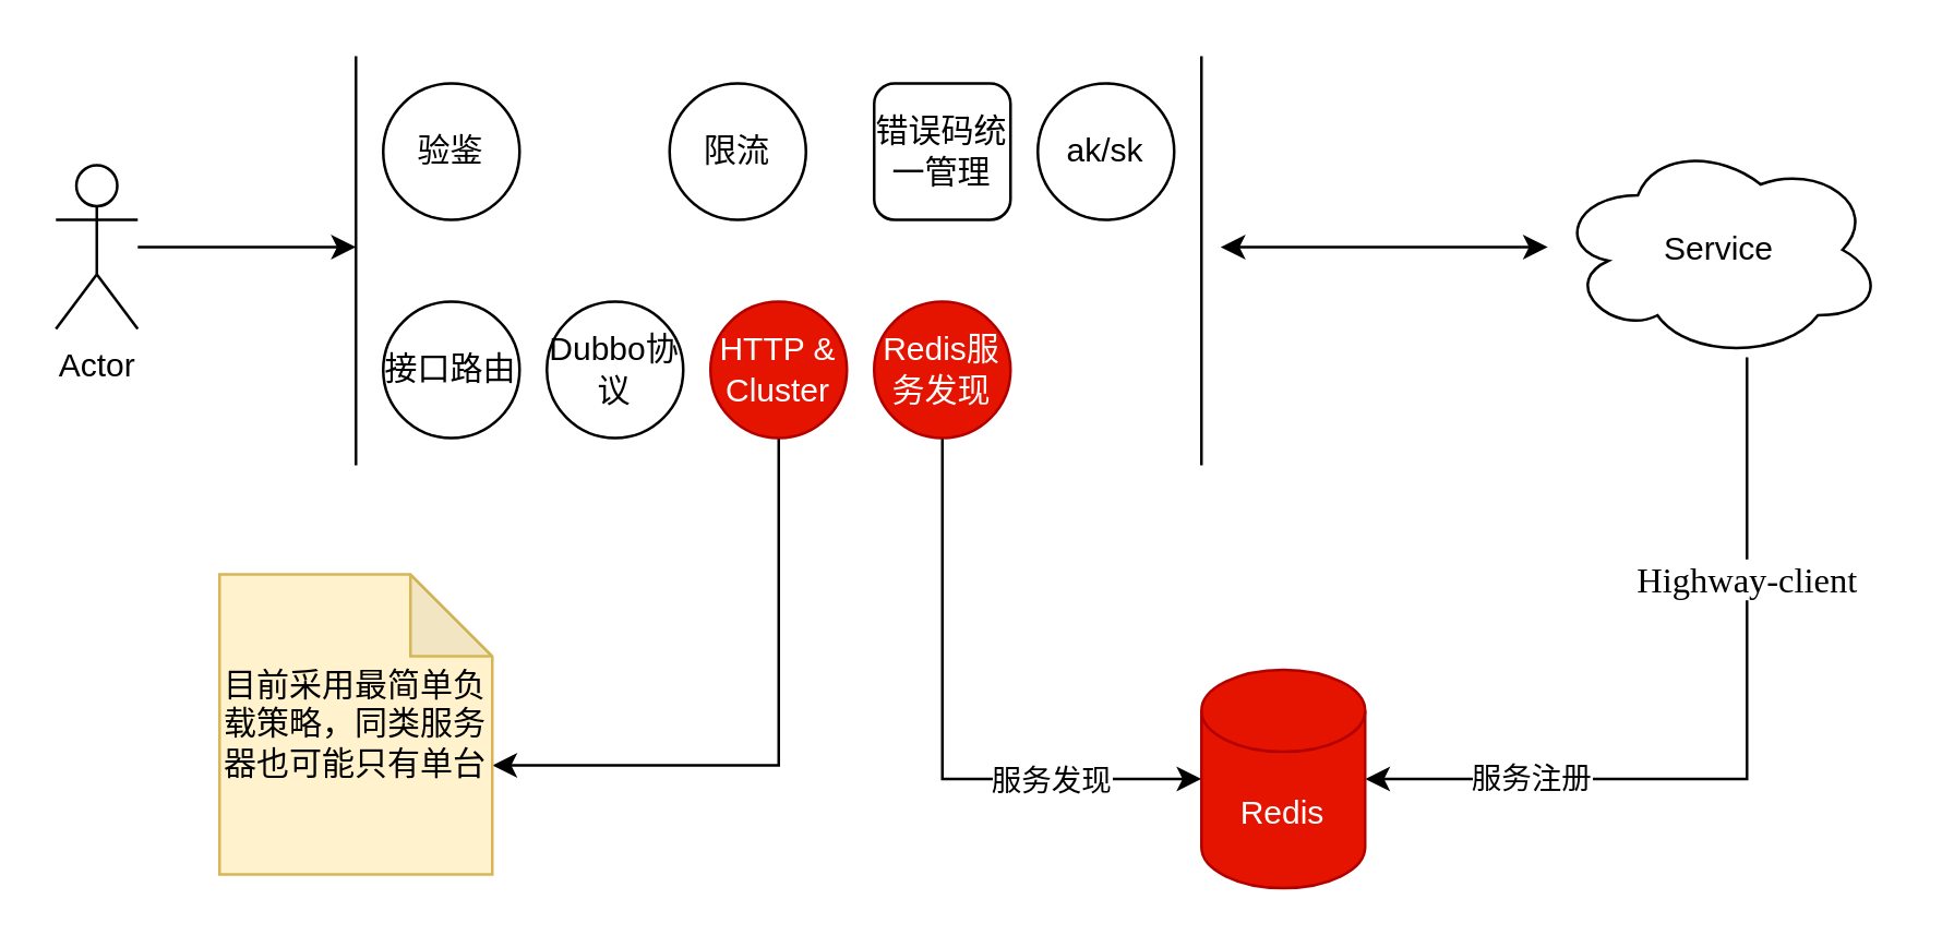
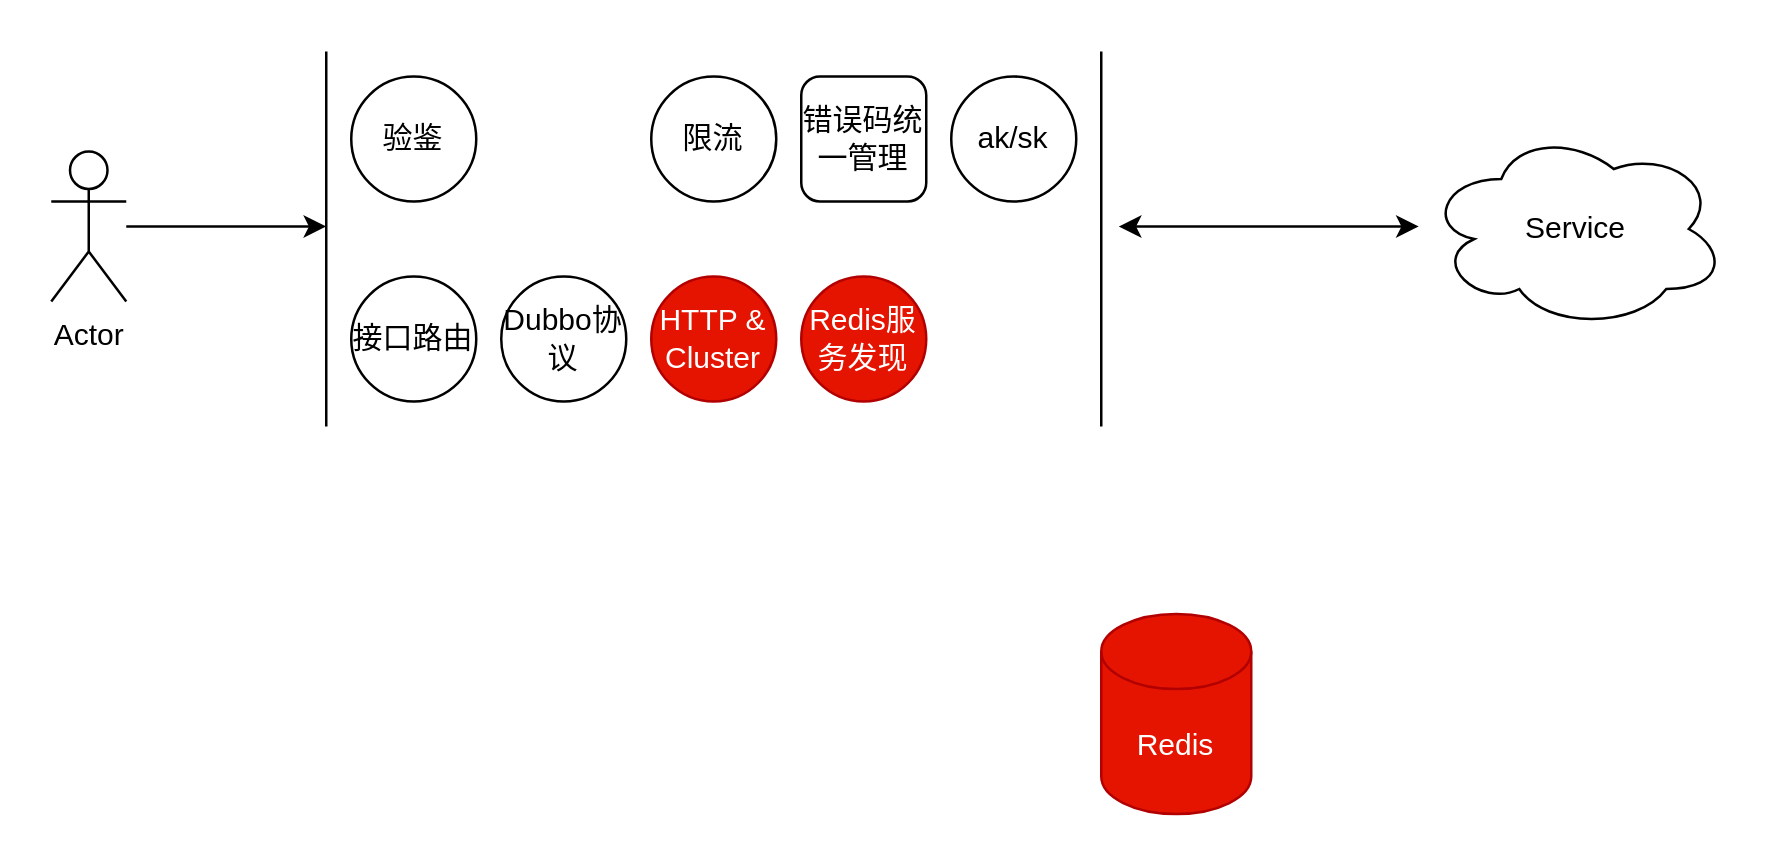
  <mxCell id="0" />
  <mxCell id="1" parent="0" />
  <mxCell id="2" style="edgeStyle=orthogonalEdgeStyle;rounded=0;orthogonalLoop=1;jettySize=auto;html=1;" edge="1" parent="1" source="3"><mxGeometry relative="1" as="geometry"><mxPoint x="130" y="90" as="targetPoint" /></mxGeometry></mxCell>
  <mxCell id="3" value="Actor" style="shape=umlActor;verticalLabelPosition=bottom;verticalAlign=top;html=1;outlineConnect=0;" vertex="1" parent="1"><mxGeometry x="20" y="60" width="30" height="60" as="geometry" /></mxCell>
  <mxCell id="4" value="" style="endArrow=none;html=1;" edge="1" parent="1"><mxGeometry width="50" height="50" relative="1" as="geometry"><mxPoint x="130" y="170" as="sourcePoint" /><mxPoint x="130" y="20" as="targetPoint" /></mxGeometry></mxCell>
  <mxCell id="5" value="验鉴" style="ellipse;whiteSpace=wrap;html=1;aspect=fixed;" vertex="1" parent="1"><mxGeometry x="140" y="30" width="50" height="50" as="geometry" /></mxCell>
- <mxCell id="6" style="edgeStyle=orthogonalEdgeStyle;rounded=0;orthogonalLoop=1;jettySize=auto;html=1;entryX=0;entryY=0;entryDx=100;entryDy=70;entryPerimeter=0;fontFamily=Garamond;fontSize=13;" edge="1" parent="1" source="7" target="22"><mxGeometry relative="1" as="geometry"><Array as="points"><mxPoint x="285" y="280" /></Array></mxGeometry></mxCell>
  <mxCell id="7" value="HTTP &amp;amp; Cluster" style="ellipse;whiteSpace=wrap;html=1;aspect=fixed;fillColor=#e51400;strokeColor=#B20000;fontColor=#ffffff;" vertex="1" parent="1"><mxGeometry x="260" y="110" width="50" height="50" as="geometry" /></mxCell>
  <mxCell id="8" value="接口路由" style="ellipse;whiteSpace=wrap;html=1;aspect=fixed;" vertex="1" parent="1"><mxGeometry x="140" y="110" width="50" height="50" as="geometry" /></mxCell>
  <mxCell id="9" value="ak/sk" style="ellipse;whiteSpace=wrap;html=1;aspect=fixed;" vertex="1" parent="1"><mxGeometry x="380" y="30" width="50" height="50" as="geometry" /></mxCell>
  <mxCell id="10" value="错误码统一管理" style="whiteSpace=wrap;html=1;aspect=fixed;rounded=1;" vertex="1" parent="1"><mxGeometry x="320" y="30" width="50" height="50" as="geometry" /></mxCell>
- <mxCell id="11" value="限流" style="ellipse;whiteSpace=wrap;html=1;aspect=fixed;" vertex="1" parent="1"><mxGeometry x="245" y="30" width="50" height="50" as="geometry" /></mxCell>
- <mxCell id="12" style="edgeStyle=orthogonalEdgeStyle;rounded=0;orthogonalLoop=1;jettySize=auto;html=1;entryX=0;entryY=0.5;entryDx=0;entryDy=0;entryPerimeter=0;" edge="1" parent="1" source="14" target="23"><mxGeometry relative="1" as="geometry"><Array as="points"><mxPoint x="345" y="285" /></Array></mxGeometry></mxCell>
- <mxCell id="13" value="服务发现" style="edgeLabel;html=1;align=center;verticalAlign=middle;resizable=0;points=[];" vertex="1" connectable="0" parent="12"><mxGeometry x="0.345" y="2" relative="1" as="geometry"><mxPoint x="16" y="2" as="offset" /></mxGeometry></mxCell>
+ <mxCell id="11" value="限流" style="ellipse;whiteSpace=wrap;html=1;aspect=fixed;" vertex="1" parent="1"><mxGeometry x="260" y="30" width="50" height="50" as="geometry" /></mxCell>
  <mxCell id="14" value="Redis服务发现" style="ellipse;whiteSpace=wrap;html=1;aspect=fixed;fillColor=#e51400;strokeColor=#B20000;fontColor=#ffffff;" vertex="1" parent="1"><mxGeometry x="320" y="110" width="50" height="50" as="geometry" /></mxCell>
  <mxCell id="15" value="Dubbo协议" style="ellipse;whiteSpace=wrap;html=1;aspect=fixed;" vertex="1" parent="1"><mxGeometry x="200" y="110" width="50" height="50" as="geometry" /></mxCell>
  <mxCell id="16" value="" style="endArrow=none;html=1;" edge="1" parent="1"><mxGeometry width="50" height="50" relative="1" as="geometry"><mxPoint x="440" y="170" as="sourcePoint" /><mxPoint x="440" y="20" as="targetPoint" /></mxGeometry></mxCell>
- <mxCell id="17" style="edgeStyle=orthogonalEdgeStyle;rounded=0;orthogonalLoop=1;jettySize=auto;html=1;entryX=1;entryY=0.5;entryDx=0;entryDy=0;entryPerimeter=0;" edge="1" parent="1" source="20" target="23"><mxGeometry relative="1" as="geometry"><Array as="points"><mxPoint x="640" y="285" /></Array></mxGeometry></mxCell>
- <mxCell id="18" value="服务注册" style="edgeLabel;html=1;align=center;verticalAlign=middle;resizable=0;points=[];" vertex="1" connectable="0" parent="17"><mxGeometry x="0.586" y="-1" relative="1" as="geometry"><mxPoint as="offset" /></mxGeometry></mxCell>
- <mxCell id="19" value="Highway-client" style="edgeLabel;html=1;align=center;verticalAlign=middle;resizable=0;points=[];fontSize=13;fontFamily=Garamond;" vertex="1" connectable="0" parent="17"><mxGeometry x="-0.453" y="-1" relative="1" as="geometry"><mxPoint as="offset" /></mxGeometry></mxCell>
  <mxCell id="20" value="Service" style="ellipse;shape=cloud;whiteSpace=wrap;html=1;" vertex="1" parent="1"><mxGeometry x="570" y="51" width="120" height="80" as="geometry" /></mxCell>
  <mxCell id="21" value="" style="endArrow=classic;startArrow=classic;html=1;" edge="1" parent="1"><mxGeometry width="50" height="50" relative="1" as="geometry"><mxPoint x="447" y="90" as="sourcePoint" /><mxPoint x="567" y="90" as="targetPoint" /></mxGeometry></mxCell>
- <mxCell id="22" value="目前采用最简单负载策略，同类服务器也可能只有单台" style="shape=note;whiteSpace=wrap;html=1;backgroundOutline=1;darkOpacity=0.05;fillColor=#fff2cc;strokeColor=#d6b656;fontFamily=Garamond;" vertex="1" parent="1"><mxGeometry x="80" y="210" width="100" height="110" as="geometry" /></mxCell>
  <mxCell id="23" value="Redis" style="shape=cylinder3;whiteSpace=wrap;html=1;boundedLbl=1;backgroundOutline=1;size=15;fillColor=#e51400;strokeColor=#B20000;fontColor=#ffffff;" vertex="1" parent="1"><mxGeometry x="440" y="245" width="60" height="80" as="geometry" /></mxCell>
